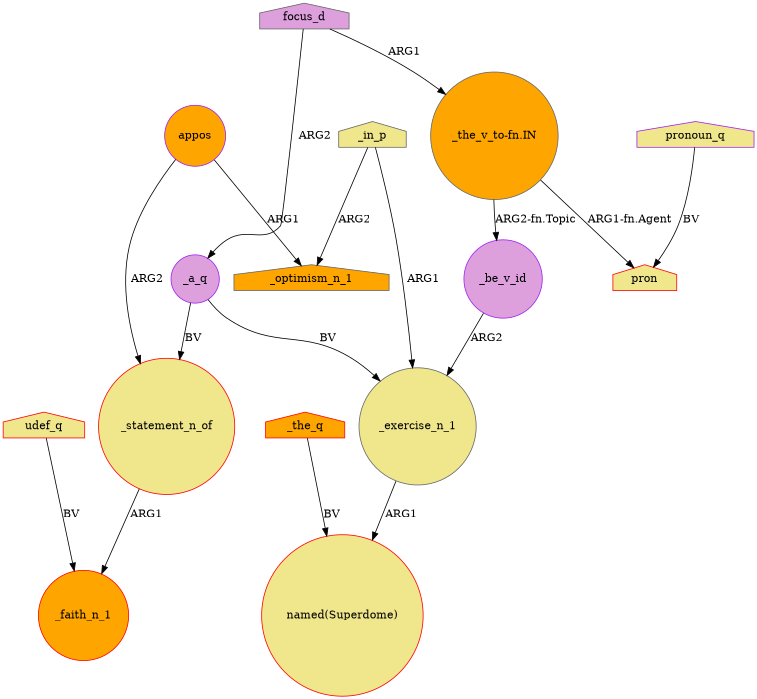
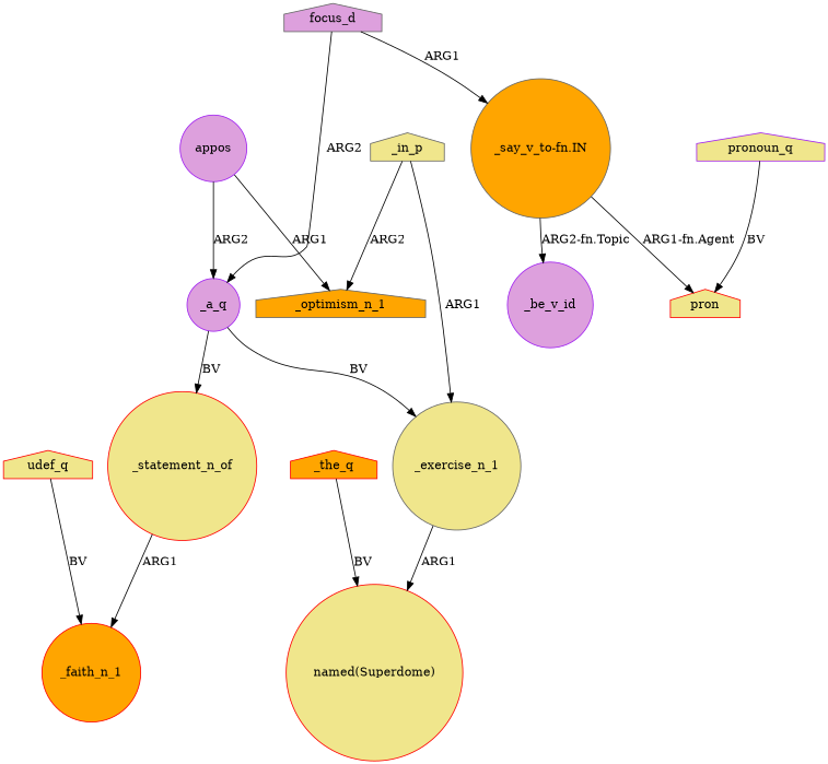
  digraph {
    node [color=red fillcolor=khaki shape=circle style=filled]
    focus_d [color=gray40 fillcolor=plum shape=house]
-   "_say_v_to-fn.IN" [color=gray40 fillcolor=orange label="_the_v_to-fn.IN"]
+   "_say_v_to-fn.IN" [color=gray40 fillcolor=orange]
    _a_q [color=purple fillcolor=plum]
    _be_v_id [color=purple fillcolor=plum]
    _exercise_n_1 [color=gray40]
    pron [shape=house]
    "named(Superdome)"
    udef_q [shape=house]
    _faith_n_1 [fillcolor=orange]
    _optimism_n_1 [color=gray40 fillcolor=orange shape=house]
    _statement_n_of
    _the_q [fillcolor=orange shape=house]
-   appos [color=purple fillcolor=orange]
+   appos [color=purple fillcolor=plum]
    _in_p [color=gray40 shape=house]
    pronoun_q [color=purple shape=house]
    focus_d -> "_say_v_to-fn.IN" [label=ARG1]
    focus_d -> _a_q [label=ARG2]
    "_say_v_to-fn.IN" -> _be_v_id [label="ARG2-fn.Topic"]
    "_say_v_to-fn.IN" -> pron [label="ARG1-fn.Agent"]
    _a_q -> _exercise_n_1 [label=BV]
    _a_q -> _statement_n_of [label=BV]
-   _be_v_id -> _exercise_n_1 [label=ARG2]
    _exercise_n_1 -> "named(Superdome)" [label=ARG1]
    udef_q -> _faith_n_1 [label=BV]
    _statement_n_of -> _faith_n_1 [label=ARG1]
    _the_q -> "named(Superdome)" [label=BV]
    appos -> _optimism_n_1 [label=ARG1]
-   appos -> _statement_n_of [label=ARG2]
+   appos -> _a_q [label=ARG2]
    _in_p -> _exercise_n_1 [label=ARG1]
    _in_p -> _optimism_n_1 [label=ARG2]
    pronoun_q -> pron [label=BV]
  }
